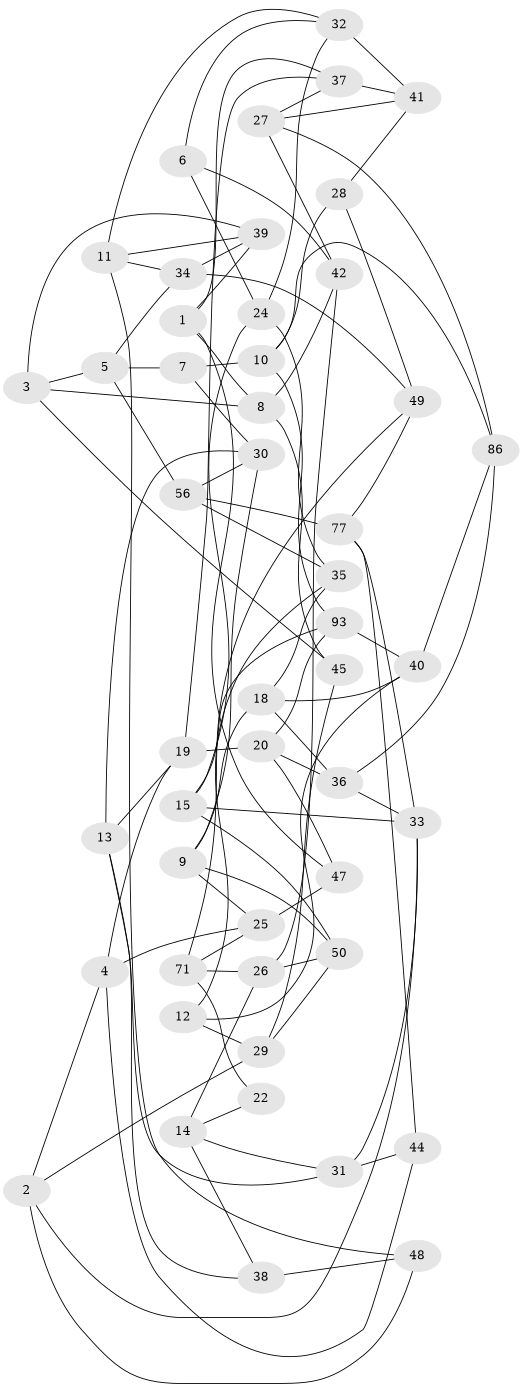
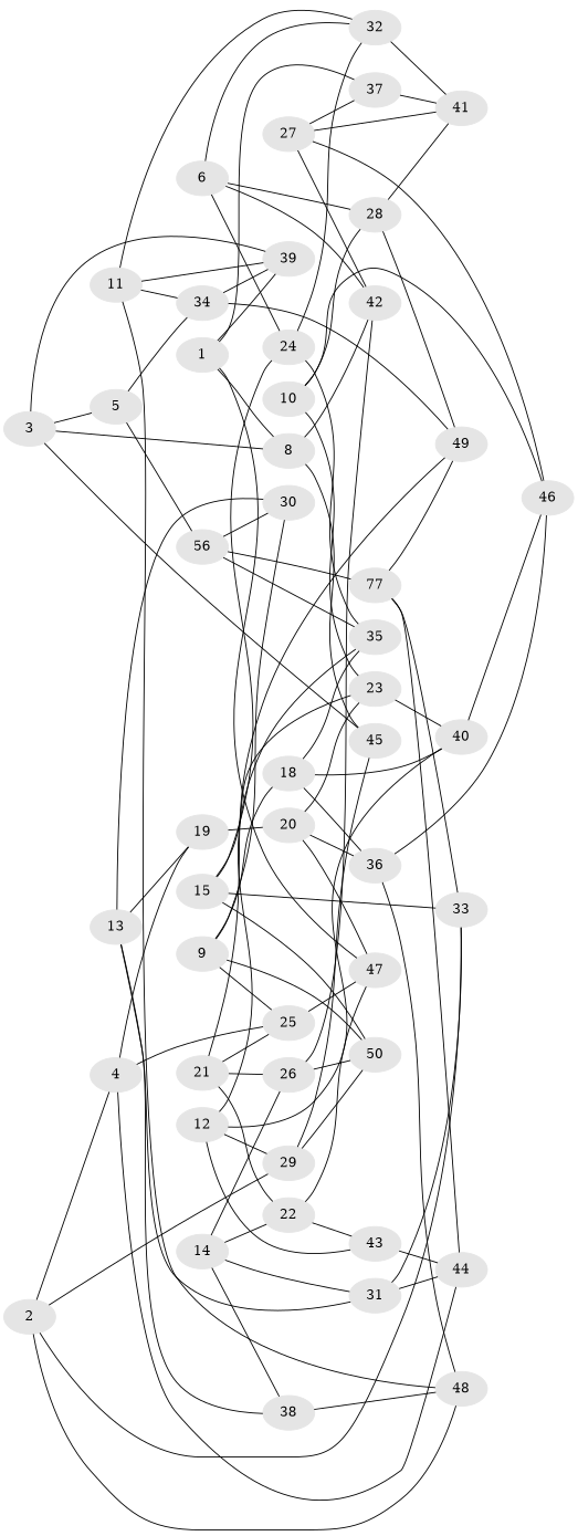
  graph {
    rankdir=LR
    node [color=gray90 style=filled]
    1
    8
    37
    39
    47
    45
    42
    41
    2
    4
    29
    33
    48
    19
    25
    44
    50
    3
    5
-   7
    n21 [label=56]
    34
    20
    10
    30
    35
    n27 [label=77]
    49
    6
    24
    28
    32
-   23 [label=93]
-   46 [label=86]
+   23
+   46
    9
    18
    40
    36
    11
    12
+   43
    13
    31
    38
    14
    22
    26
    15
-   21 [label=71]
+   21
    27
    1 -- 8
    1 -- 37
    1 -- 39
    1 -- 47
    8 -- 45
    8 -- 42
    37 -- 41
    2 -- 4
    2 -- 29
    2 -- 33
    2 -- 48
    4 -- 19
    4 -- 25
    4 -- 44
    29 -- 45
    29 -- 50
-   19 -- 37
    19 -- 20
    25 -- 47
    3 -- 8
    3 -- 39
    3 -- 45
    3 -- 5
-   5 -- 7
    5 -- n21
    5 -- 34
-   7 -- 10
-   7 -- 30
    n21 -- 30
    n21 -- 35
    n21 -- n27
    34 -- 39
    34 -- 49
    20 -- 47
    20 -- 23
    20 -- 36
    10 -- 28
    10 -- 23
    10 -- 46
    n27 -- 33
    n27 -- 44
    n27 -- 49
    6 -- 42
    6 -- 24
+   6 -- 28
    6 -- 32
    24 -- 35
    24 -- 32
    28 -- 41
    28 -- 49
    32 -- 41
    23 -- 40
    9 -- 25
    9 -- 50
    9 -- 30
    9 -- 18
    18 -- 35
    18 -- 40
    18 -- 36
    40 -- 46
-   36 -- 33
+   36 -- 48
    36 -- 46
    11 -- 39
    11 -- 48
    11 -- 34
    11 -- 32
    12 -- 29
    12 -- 35
    12 -- 40
+   12 -- 43
+   43 -- 44
    13 -- 19
    13 -- 30
    13 -- 31
    13 -- 38
    31 -- 33
    31 -- 44
    38 -- 48
    14 -- 31
    14 -- 38
    14 -- 22
    14 -- 26
+   22 -- 47
+   22 -- 43
    26 -- 42
    26 -- 50
    15 -- 33
    15 -- 50
    15 -- 24
    15 -- 23
    21 -- 25
    21 -- 49
    21 -- 22
    21 -- 26
    27 -- 37
    27 -- 42
    27 -- 41
    27 -- 46
  }
